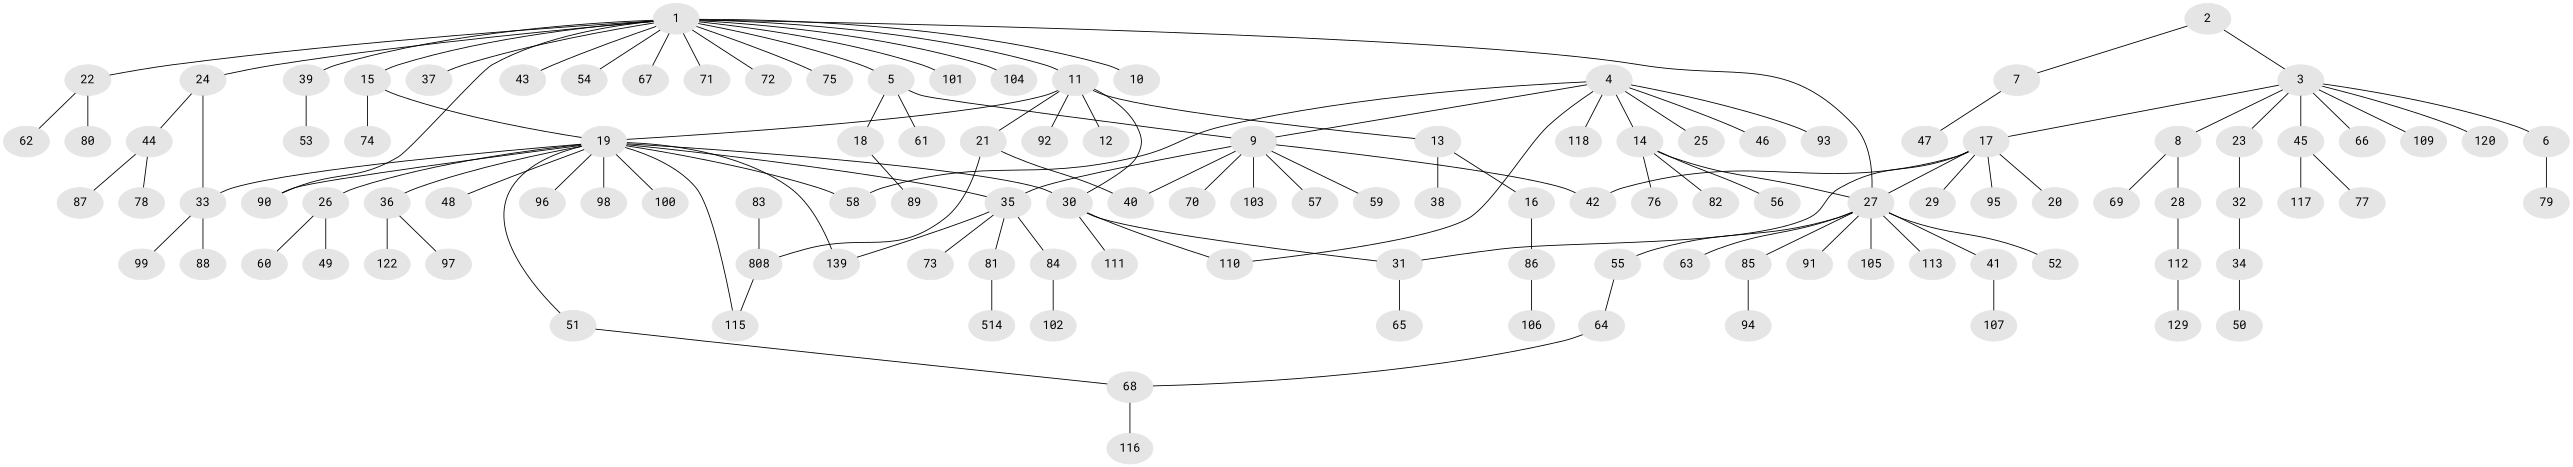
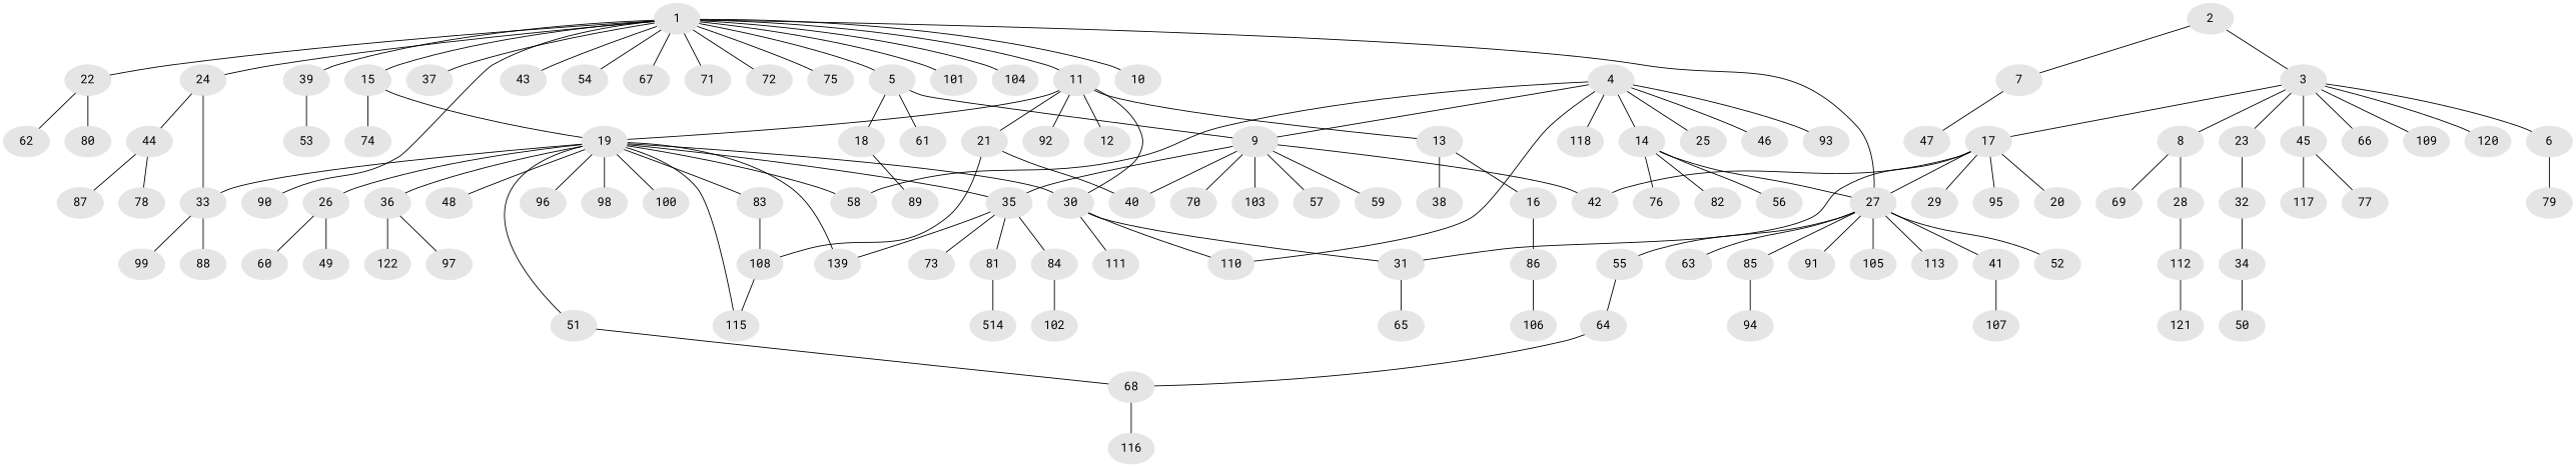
  graph {
    fontname="Roboto Mono"
    node [color=gray90 fontname="Roboto Mono" style=filled]
    edge [fontname="Roboto Mono"]
    1
    5
    10
    11
    15
    22
    24
    27
    37
    39
    43
    54
    67
    71
    72
    75
    90
    101
    104
    2
    3
    7
    9
    18
    61
    12
    13
    19
    21
    30
    92
    74
    62
    80
    33
    44
    41
    52
    55
    63
    85
    91
    105
    113
    53
    6
    8
    17
    23
    45
    66
    109
    120
    47
    4
    14
    25
    46
    58
    93
    110
    118
    79
    28
    69
    42
    20
    29
    31
    95
    32
    88
    99
    77
    117
    35
    40
    57
    59
    70
    103
    56
    76
    82
    89
    112
    n87 [label=139]
    73
    81
    84
    16
    38
    26
    36
    48
    51
    83
    96
    98
    100
    115
-   108 [label=808]
+   108
    111
    86
    106
    65
    49
    60
    97
    122
    68
    34
    78
    87
    107
    64
    94
-   121 [label=129]
+   121
    50
    n120 [label=514]
    102
    116
    1 -- 5
    1 -- 10
    1 -- 11
    1 -- 15
    1 -- 22
    1 -- 24
    1 -- 27
    1 -- 37
    1 -- 39
    1 -- 43
    1 -- 54
    1 -- 67
    1 -- 71
    1 -- 72
    1 -- 75
    1 -- 90
    1 -- 101
    1 -- 104
    5 -- 9
    5 -- 18
    5 -- 61
    11 -- 12
    11 -- 13
    11 -- 19
    11 -- 21
    11 -- 30
    11 -- 92
    15 -- 19
    15 -- 74
    22 -- 62
    22 -- 80
    24 -- 33
    24 -- 44
    27 -- 41
    27 -- 52
    27 -- 55
    27 -- 63
    27 -- 85
    27 -- 91
    27 -- 105
    27 -- 113
    39 -- 53
    2 -- 3
    2 -- 7
    3 -- 6
    3 -- 8
    3 -- 17
    3 -- 23
    3 -- 45
    3 -- 66
    3 -- 109
    3 -- 120
    7 -- 47
    9 -- 42
    9 -- 35
    9 -- 40
    9 -- 57
    9 -- 59
    9 -- 70
    9 -- 103
    18 -- 89
    13 -- 16
    13 -- 38
    19 -- 30
    19 -- 33
    19 -- 58
    19 -- 35
    19 -- n87
    19 -- 26
    19 -- 36
    19 -- 48
    19 -- 51
-   19 -- 90
+   19 -- 83
    19 -- 96
    19 -- 98
    19 -- 100
    19 -- 115
    21 -- 40
    21 -- 108
    30 -- 110
    30 -- 31
    30 -- 111
    33 -- 88
    33 -- 99
    44 -- 78
    44 -- 87
    41 -- 107
    55 -- 64
    85 -- 94
    6 -- 79
    8 -- 28
    8 -- 69
    17 -- 27
    17 -- 42
    17 -- 20
    17 -- 29
    17 -- 31
    17 -- 95
    23 -- 32
    45 -- 77
    45 -- 117
    4 -- 9
    4 -- 14
    4 -- 25
    4 -- 46
    4 -- 58
    4 -- 93
    4 -- 110
    4 -- 118
    14 -- 27
    14 -- 56
    14 -- 76
    14 -- 82
    28 -- 112
    31 -- 65
    32 -- 34
    35 -- n87
    35 -- 73
    35 -- 81
    35 -- 84
    112 -- 121
    81 -- n120
    84 -- 102
    16 -- 86
    26 -- 49
    26 -- 60
    36 -- 97
    36 -- 122
    51 -- 68
    83 -- 108
    108 -- 115
    86 -- 106
    68 -- 116
    34 -- 50
    64 -- 68
  }
